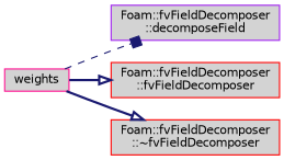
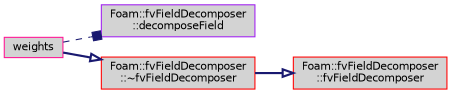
  digraph {
    rankdir=LR
    node [color=red fillcolor=lightgrey fontname=Helvetica fontsize=10 shape=record style=filled]
    edge [arrowhead=onormal color=midnightblue fontname=Helvetica fontsize=10 labelfontname=Helvetica labelfontsize=10 style=bold]
    n1 [color=deeppink fontcolor=black height=0.2 label=weights width=0.4]
    n2 [color=purple height=0.2 label="Foam::fvFieldDecomposer\l::decomposeField" width=0.4]
    n3 [height=0.2 label="Foam::fvFieldDecomposer\l::fvFieldDecomposer" width=0.4]
    n4 [height=0.2 label="Foam::fvFieldDecomposer\l::~fvFieldDecomposer" width=0.4]
    n1 -> n2 [arrowhead=box style=dashed]
-   n1 -> n3
+   n4 -> n3
    n1 -> n4
  }
